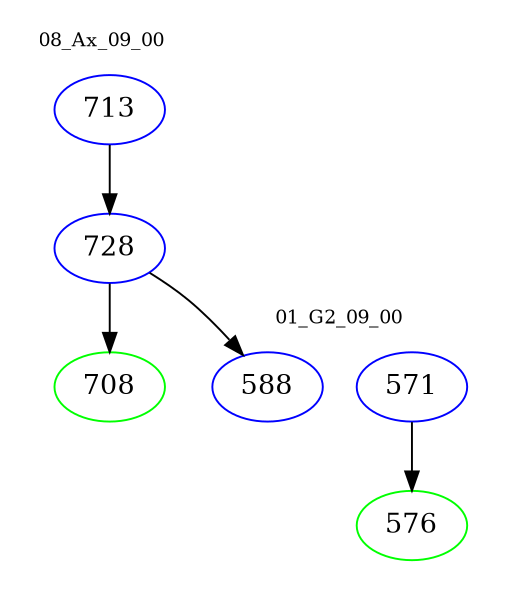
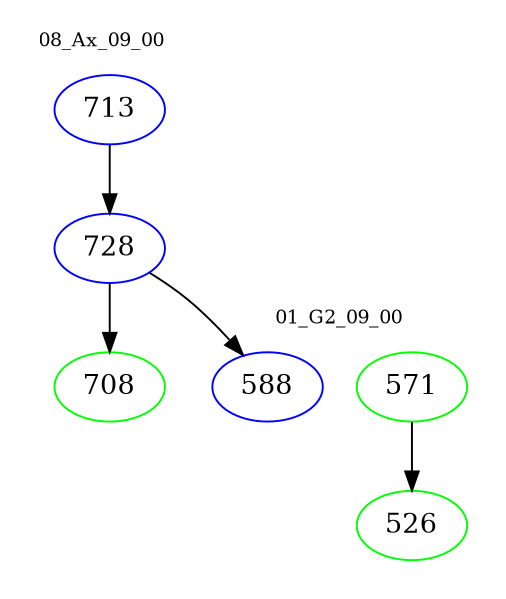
  digraph {
    node [color=blue]
    edge [color=black]
    n1 [label=713]
    n2 [color=green label=708]
    n3 [label=728]
-   n4 [label=571]
-   n5 [color=green label=576]
+   n4 [color=green label=571]
+   n5 [color=green label=526]
    n6 [label=588]
    subgraph cluster_1 {
      color=white
      fontsize=10
      label="08_Ax_09_00"
      n1
      n2
      n3
    }
    subgraph cluster_2 {
      color=white
      fontsize=10
      label="01_G2_09_00"
      n4
      n5
      n6
    }
    n1 -> n3
    n3 -> n2
    n3 -> n6
    n4 -> n5
  }
